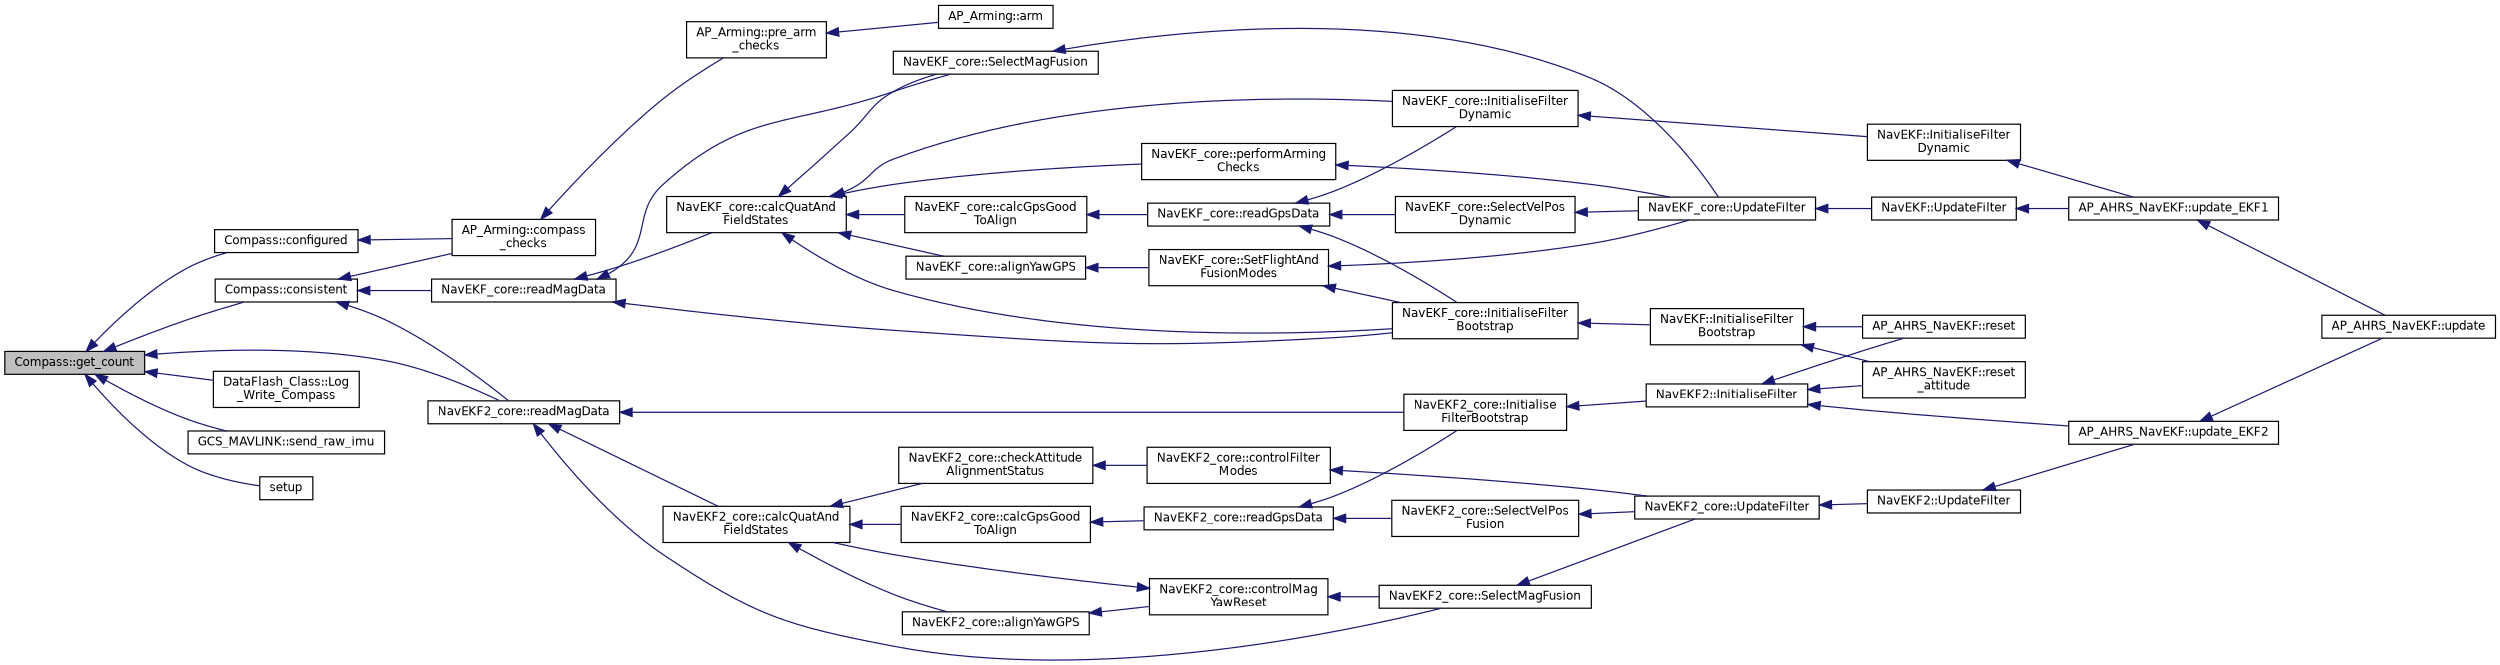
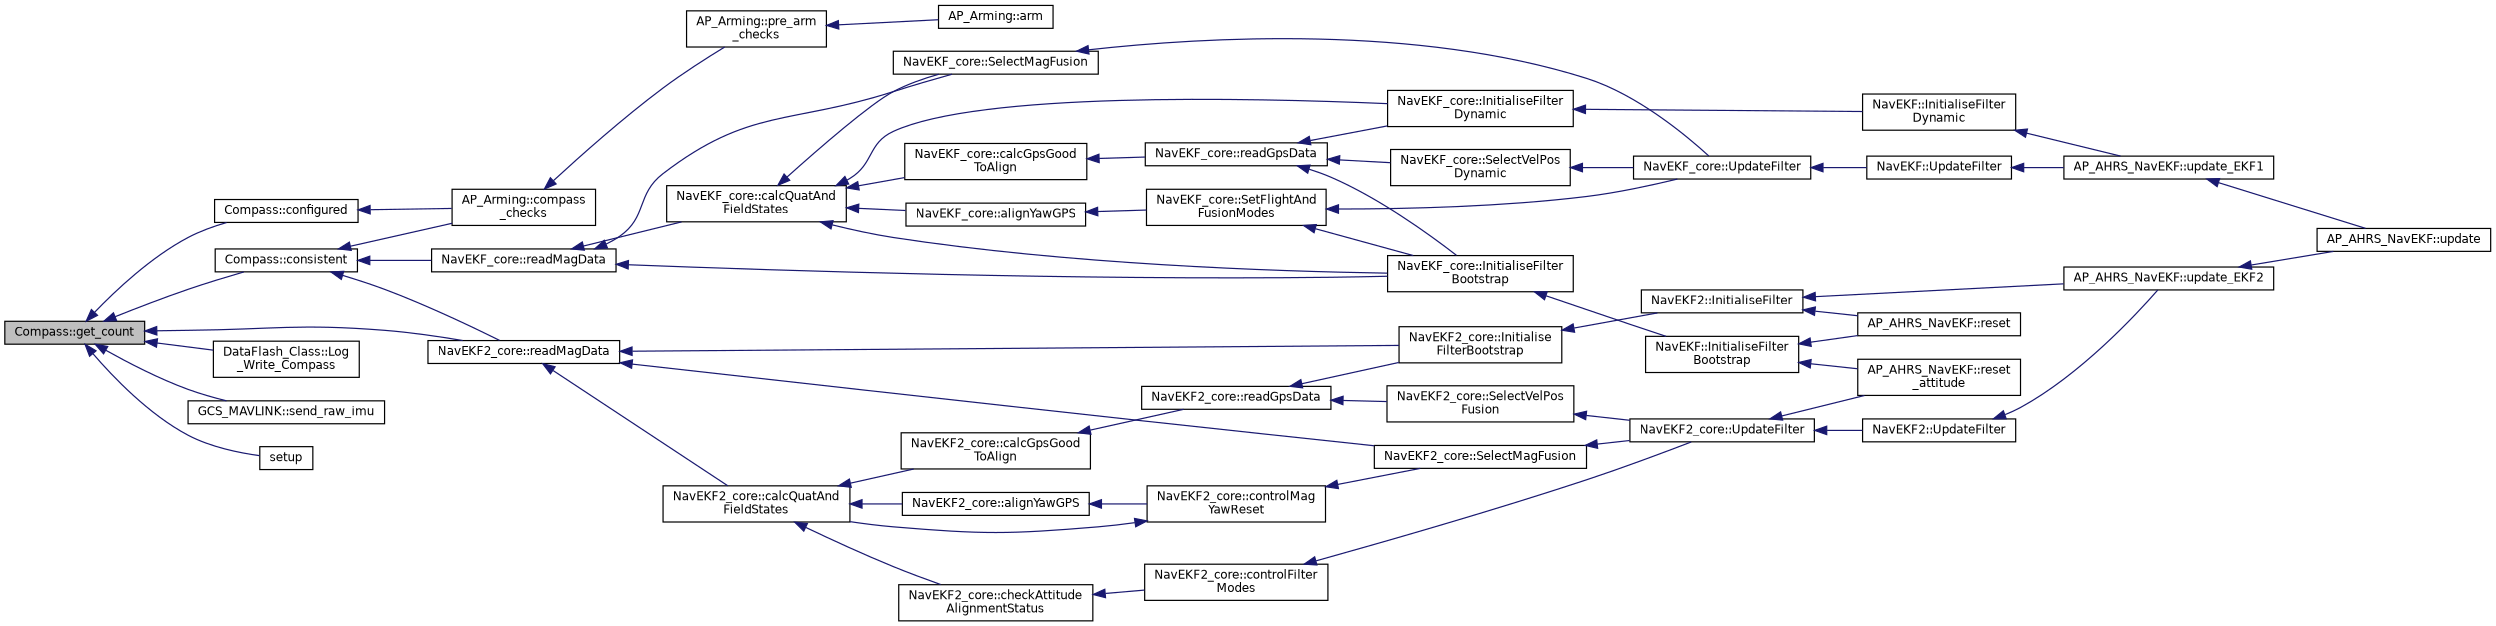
  digraph {
    rankdir=LR
    node [color=black fillcolor=white fontname=Helvetica fontsize=10 shape=record style=filled]
    edge [color=midnightblue dir=back fontname=Helvetica fontsize=10 labelfontname=Helvetica labelfontsize=10 style=solid]
    n1 [fillcolor=grey75 fontcolor=black height=0.2 label="Compass::get_count" width=0.4]
    n2 [height=0.2 label="Compass::configured" width=0.4]
    n3 [height=0.2 label="Compass::consistent" width=0.4]
    n4 [height=0.2 label="NavEKF2_core::readMagData" width=0.4]
    n5 [height=0.2 label="DataFlash_Class::Log\l_Write_Compass" width=0.4]
    n6 [height=0.2 label="GCS_MAVLINK::send_raw_imu" width=0.4]
    n7 [height=0.2 label=setup width=0.4]
    n8 [height=0.2 label="AP_Arming::compass\l_checks" width=0.4]
    n9 [height=0.2 label="NavEKF_core::readMagData" width=0.4]
    n10 [height=0.2 label="NavEKF2_core::Initialise\lFilterBootstrap" width=0.4]
    n11 [height=0.2 label="NavEKF2_core::calcQuatAnd\lFieldStates" width=0.4]
    n12 [height=0.2 label="NavEKF2_core::SelectMagFusion" width=0.4]
    n13 [height=0.2 label="AP_Arming::pre_arm\l_checks" width=0.4]
    n14 [height=0.2 label="AP_Arming::arm" width=0.4]
    n15 [height=0.2 label="NavEKF_core::InitialiseFilter\lBootstrap" width=0.4]
    n16 [height=0.2 label="NavEKF_core::SelectMagFusion" width=0.4]
    n17 [height=0.2 label="NavEKF_core::calcQuatAnd\lFieldStates" width=0.4]
    n18 [height=0.2 label="NavEKF::InitialiseFilter\lBootstrap" width=0.4]
    n19 [height=0.2 label="NavEKF_core::UpdateFilter" width=0.4]
    n20 [height=0.2 label="NavEKF_core::InitialiseFilter\lDynamic" width=0.4]
    n21 [height=0.2 label="NavEKF_core::alignYawGPS" width=0.4]
-   n22 [height=0.2 label="NavEKF_core::performArming\lChecks" width=0.4]
    n23 [height=0.2 label="NavEKF_core::calcGpsGood\lToAlign" width=0.4]
    n24 [height=0.2 label="AP_AHRS_NavEKF::reset" width=0.4]
    n25 [height=0.2 label="AP_AHRS_NavEKF::reset\l_attitude" width=0.4]
    n26 [height=0.2 label="NavEKF::UpdateFilter" width=0.4]
    n27 [height=0.2 label="AP_AHRS_NavEKF::update_EKF1" width=0.4]
    n28 [height=0.2 label="AP_AHRS_NavEKF::update" width=0.4]
    n29 [height=0.2 label="NavEKF::InitialiseFilter\lDynamic" width=0.4]
    n30 [height=0.2 label="NavEKF_core::SetFlightAnd\lFusionModes" width=0.4]
    n31 [height=0.2 label="NavEKF_core::readGpsData" width=0.4]
    n32 [height=0.2 label="NavEKF_core::SelectVelPos\lDynamic" width=0.4]
    n33 [height=0.2 label="NavEKF2::InitialiseFilter" width=0.4]
    n34 [height=0.2 label="NavEKF2_core::checkAttitude\lAlignmentStatus" width=0.4]
    n35 [height=0.2 label="NavEKF2_core::alignYawGPS" width=0.4]
    n36 [height=0.2 label="NavEKF2_core::calcGpsGood\lToAlign" width=0.4]
    n37 [height=0.2 label="NavEKF2_core::UpdateFilter" width=0.4]
    n38 [height=0.2 label="AP_AHRS_NavEKF::update_EKF2" width=0.4]
    n39 [height=0.2 label="NavEKF2_core::controlFilter\lModes" width=0.4]
    n40 [height=0.2 label="NavEKF2_core::controlMag\lYawReset" width=0.4]
    n41 [height=0.2 label="NavEKF2_core::readGpsData" width=0.4]
    n42 [height=0.2 label="NavEKF2::UpdateFilter" width=0.4]
    n43 [height=0.2 label="NavEKF2_core::SelectVelPos\lFusion" width=0.4]
    n1 -> n2
    n1 -> n3
    n1 -> n4
    n1 -> n5
    n1 -> n6
    n1 -> n7
    n2 -> n8
    n3 -> n4
    n3 -> n8
    n3 -> n9
    n4 -> n10
    n4 -> n11
    n4 -> n12
    n8 -> n13
    n9 -> n15
    n9 -> n16
    n9 -> n17
    n10 -> n33
    n11 -> n34
    n11 -> n35
    n11 -> n36
    n12 -> n37
    n13 -> n14
    n15 -> n18
    n16 -> n19
    n17 -> n15
    n17 -> n16
    n17 -> n20
    n17 -> n21
-   n17 -> n22
    n17 -> n23
    n18 -> n24
    n18 -> n25
    n19 -> n26
    n20 -> n29
    n21 -> n30
-   n22 -> n19
    n23 -> n31
    n26 -> n27
    n27 -> n28
    n29 -> n27
    n30 -> n15
    n30 -> n19
    n31 -> n15
    n31 -> n20
    n31 -> n32
    n32 -> n19
    n33 -> n24
-   n33 -> n25
+   n37 -> n25
    n33 -> n38
    n34 -> n39
    n35 -> n40
    n36 -> n41
    n37 -> n42
    n38 -> n28
    n39 -> n37
    n40 -> n11
    n40 -> n12
    n41 -> n10
    n41 -> n43
    n42 -> n38
    n43 -> n37
  }
